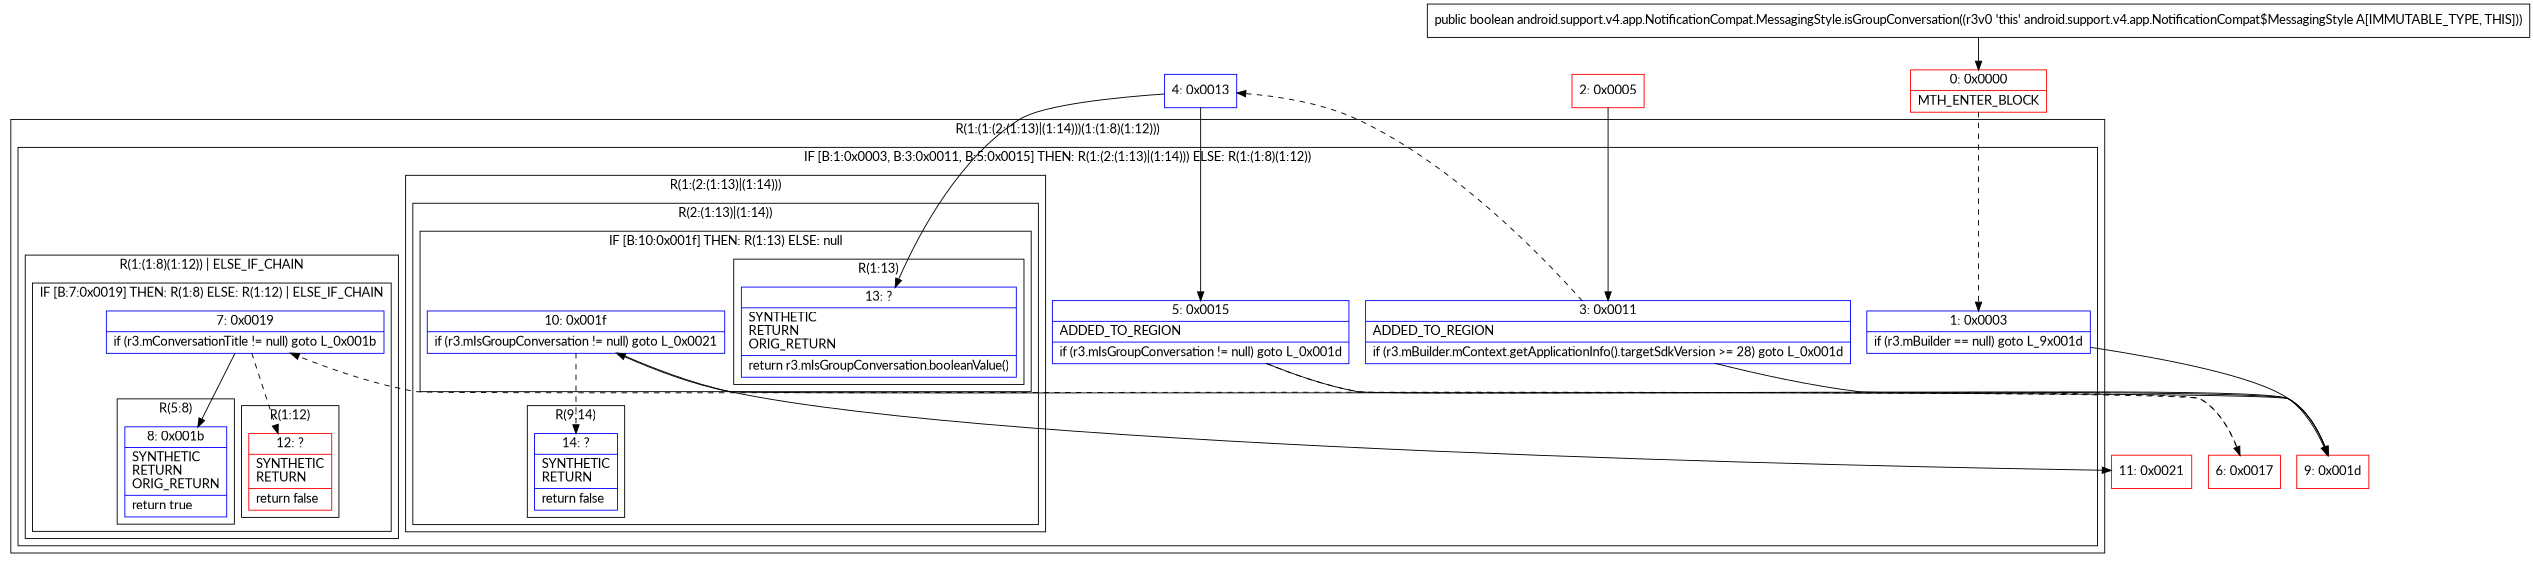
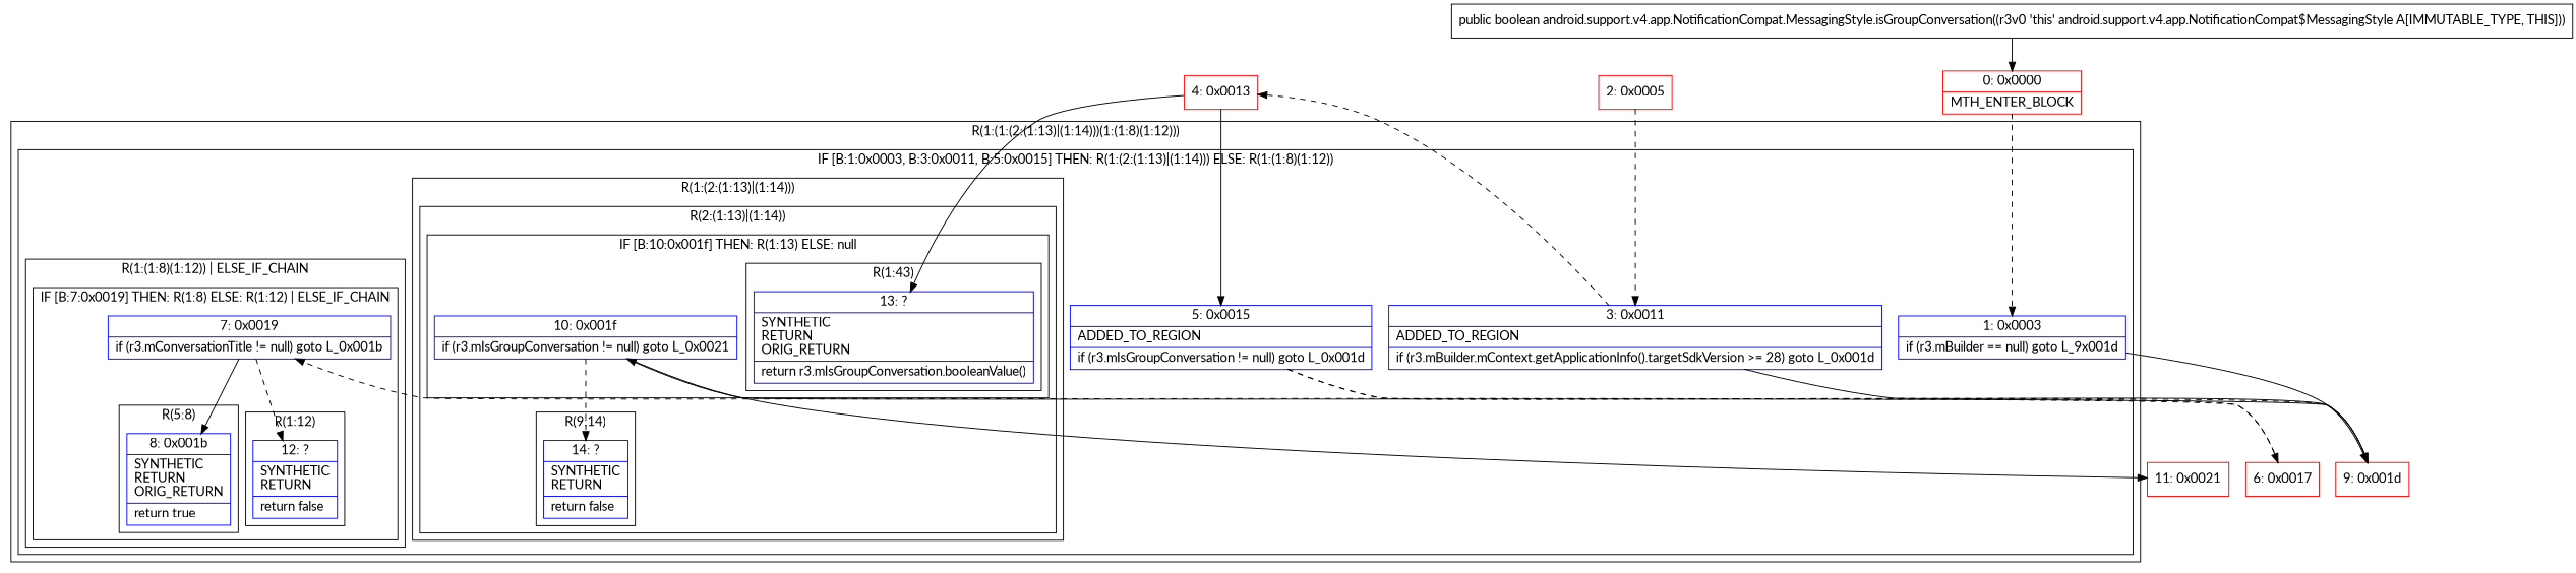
  digraph {
    fontname=Lato
    node [color=blue fontname=Lato shape=record]
    edge [fontname=Lato]
    n1 [label="{13\:\ ?|SYNTHETIC\lRETURN\lORIG_RETURN\l|return r3.mIsGroupConversation.booleanValue()\l}"]
    n2 [label="{10\:\ 0x001f|if (r3.mIsGroupConversation != null) goto L_0x0021\l}"]
    n3 [label="{14\:\ ?|SYNTHETIC\lRETURN\l|return false\l}"]
    n4 [label="{8\:\ 0x001b|SYNTHETIC\lRETURN\lORIG_RETURN\l|return true\l}"]
-   n5 [color=red label="{12\:\ ?|SYNTHETIC\lRETURN\l|return false\l}"]
+   n5 [label="{12\:\ ?|SYNTHETIC\lRETURN\l|return false\l}"]
    n6 [label="{7\:\ 0x0019|if (r3.mConversationTitle != null) goto L_0x001b\l}"]
    n7 [label="{1\:\ 0x0003|if (r3.mBuilder == null) goto L_9x001d\l}"]
    n8 [label="{3\:\ 0x0011|ADDED_TO_REGION\l|if (r3.mBuilder.mContext.getApplicationInfo().targetSdkVersion \>= 28) goto L_0x001d\l}"]
    n9 [label="{5\:\ 0x0015|ADDED_TO_REGION\l|if (r3.mIsGroupConversation != null) goto L_0x001d\l}"]
    n10 [color=red label="{11\:\ 0x0021}"]
    n11 [color=red label="{9\:\ 0x001d}"]
-   n12 [label="{4\:\ 0x0013}"]
+   n12 [color=red label="{4\:\ 0x0013}"]
    n13 [color=red label="{6\:\ 0x0017}"]
    n14 [color=red label="{2\:\ 0x0005}"]
    n15 [color=red label="{0\:\ 0x0000|MTH_ENTER_BLOCK\l}"]
    n16 [label="{public boolean android.support.v4.app.NotificationCompat.MessagingStyle.isGroupConversation((r3v0 'this' android.support.v4.app.NotificationCompat$MessagingStyle A[IMMUTABLE_TYPE, THIS])) }" color=""]
    subgraph cluster_1 {
      label="R(1:(1:(2:(1:13)|(1:14)))(1:(1:8)(1:12)))"
      subgraph cluster_2 {
        label="IF [B:1:0x0003, B:3:0x0011, B:5:0x0015] THEN: R(1:(2:(1:13)|(1:14))) ELSE: R(1:(1:8)(1:12))"
        n7
        n8
        n9
        subgraph cluster_3 {
          label="R(1:(2:(1:13)|(1:14)))"
          subgraph cluster_4 {
            label="R(2:(1:13)|(1:14))"
            subgraph cluster_5 {
              label="IF [B:10:0x001f] THEN: R(1:13) ELSE: null"
              n2
              subgraph cluster_6 {
-               label="R(1:13)"
+               label="R(1:43)"
                n1
              }
            }
            subgraph cluster_7 {
              label="R(9:14)"
              n3
            }
          }
        }
        subgraph cluster_8 {
          label="R(1:(1:8)(1:12)) | ELSE_IF_CHAIN\l"
          subgraph cluster_9 {
            label="IF [B:7:0x0019] THEN: R(1:8) ELSE: R(1:12) | ELSE_IF_CHAIN\l"
            n6
            subgraph cluster_10 {
              label="R(5:8)"
              n4
            }
            subgraph cluster_11 {
              label="R(1:12)"
              n5
            }
          }
        }
      }
    }
    n2 -> n3 [style=dashed]
    n2 -> n10
    n6 -> n4
    n6 -> n5 [style=dashed]
    n7 -> n11
    n8 -> n11
    n8 -> n12 [style=dashed]
-   n9 -> n11
+   n9 -> n11 [style=dashed]
    n9 -> n13 [style=dashed]
    n11 -> n2
    n12 -> n1
    n12 -> n9
    n13 -> n6 [style=dashed]
-   n14 -> n8
+   n14 -> n8 [style=dashed]
    n15 -> n7 [style=dashed]
    n16 -> n15
  }
